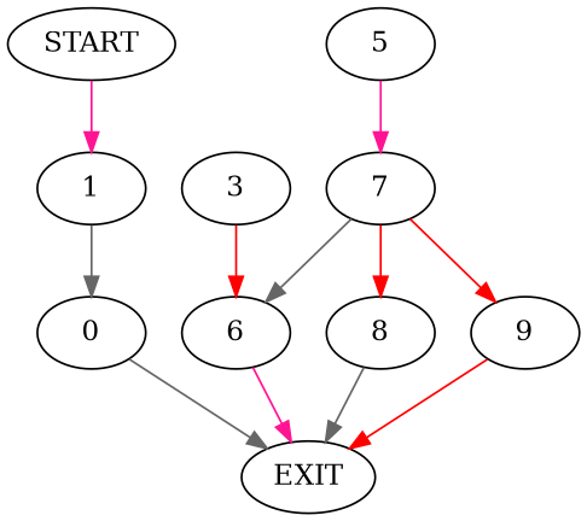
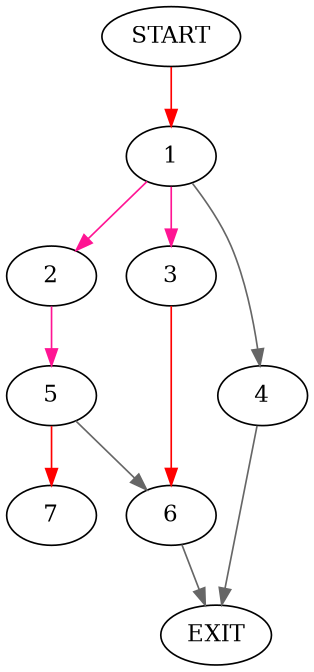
  digraph {
    edge [color=red]
    n1 [label=START]
    1
+   2
    3
-   4 [label=0]
+   4
    n6 [label=EXIT]
    5
    6
    7
-   8
-   9
-   n1 -> 1 [color=deeppink]
+   n1 -> 1
+   1 -> 2 [color=deeppink]
+   1 -> 3 [color=deeppink]
    1 -> 4 [color=gray40]
+   2 -> 5 [color=deeppink]
    3 -> 6
    4 -> n6 [color=gray40]
-   7 -> 6 [color=gray40]
-   5 -> 7 [color=deeppink]
-   6 -> n6 [color=deeppink]
-   7 -> 8
-   7 -> 9
-   8 -> n6 [color=gray40]
-   9 -> n6
+   5 -> 6 [color=gray40]
+   5 -> 7
+   6 -> n6 [color=gray40]
  }
